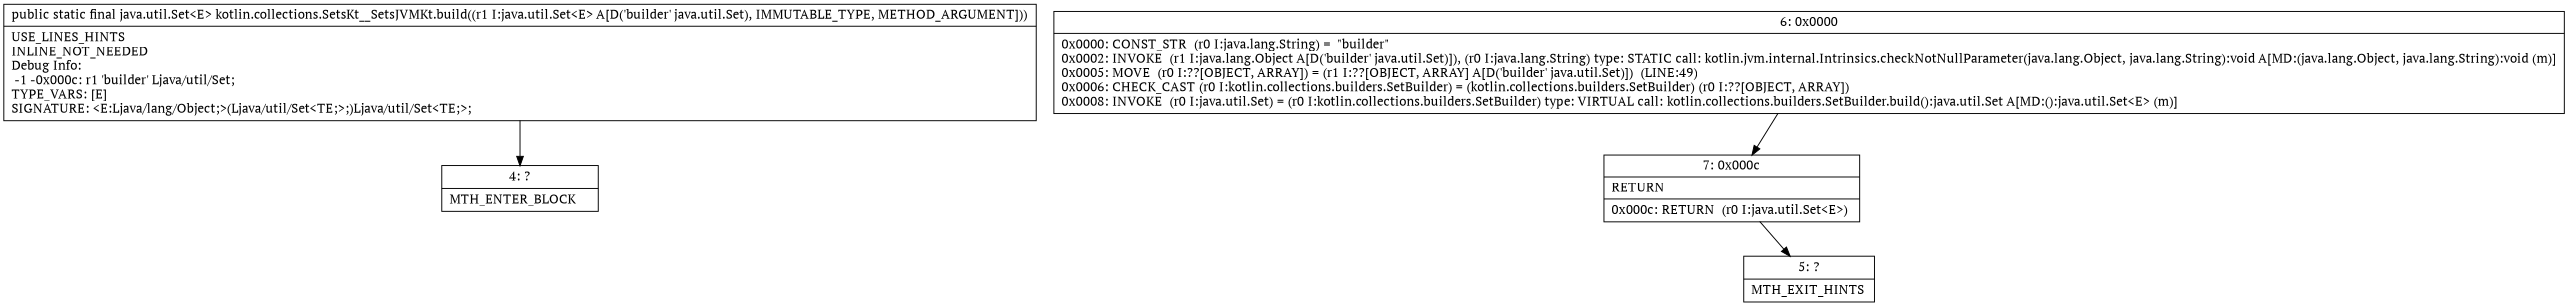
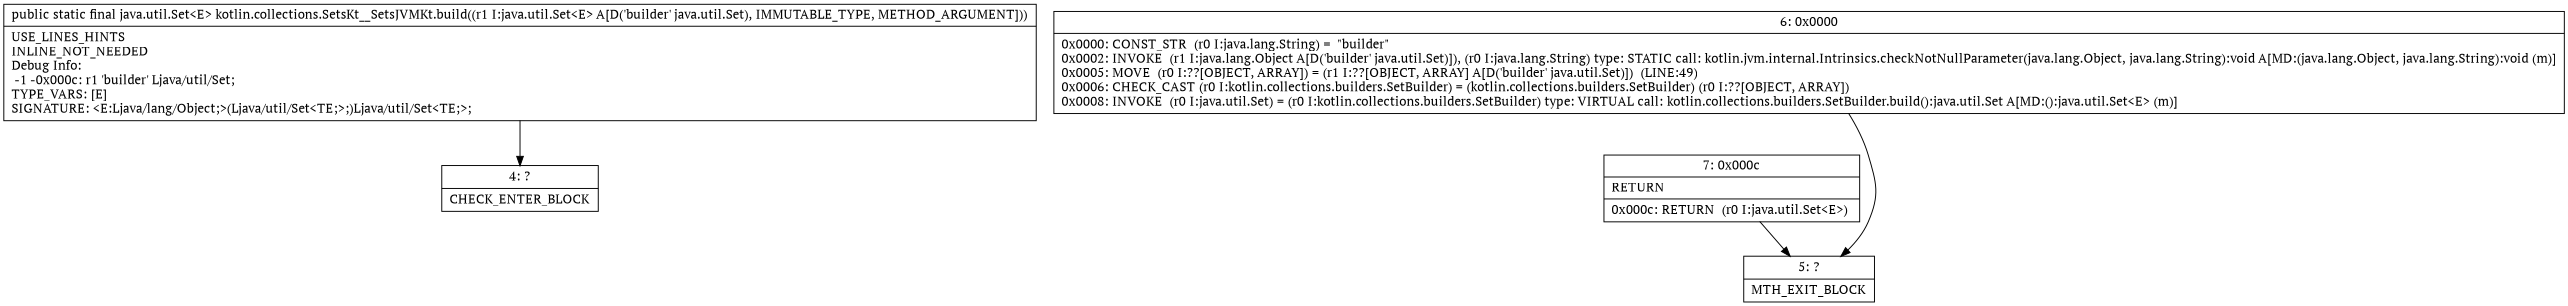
  digraph {
    fontname="PT Serif"
    node [fontname="PT Serif" shape=record]
    edge [fontname="PT Serif"]
-   n1 [label="{4\:\ ?|MTH_ENTER_BLOCK\l}"]
+   n1 [label="{4\:\ ?|CHECK_ENTER_BLOCK\l}"]
    n2 [label="{6\:\ 0x0000|0x0000: CONST_STR  (r0 I:java.lang.String) =  \"builder\" \l0x0002: INVOKE  (r1 I:java.lang.Object A[D('builder' java.util.Set)]), (r0 I:java.lang.String) type: STATIC call: kotlin.jvm.internal.Intrinsics.checkNotNullParameter(java.lang.Object, java.lang.String):void A[MD:(java.lang.Object, java.lang.String):void (m)]\l0x0005: MOVE  (r0 I:??[OBJECT, ARRAY]) = (r1 I:??[OBJECT, ARRAY] A[D('builder' java.util.Set)])  (LINE:49)\l0x0006: CHECK_CAST (r0 I:kotlin.collections.builders.SetBuilder) = (kotlin.collections.builders.SetBuilder) (r0 I:??[OBJECT, ARRAY]) \l0x0008: INVOKE  (r0 I:java.util.Set) = (r0 I:kotlin.collections.builders.SetBuilder) type: VIRTUAL call: kotlin.collections.builders.SetBuilder.build():java.util.Set A[MD:():java.util.Set\<E\> (m)]\l}"]
    n3 [label="{7\:\ 0x000c|RETURN\l|0x000c: RETURN  (r0 I:java.util.Set\<E\>) \l}"]
-   n4 [label="{5\:\ ?|MTH_EXIT_HINTS\l}"]
+   n4 [label="{5\:\ ?|MTH_EXIT_BLOCK\l}"]
    n5 [label="{public static final java.util.Set\<E\> kotlin.collections.SetsKt__SetsJVMKt.build((r1 I:java.util.Set\<E\> A[D('builder' java.util.Set), IMMUTABLE_TYPE, METHOD_ARGUMENT]))  | USE_LINES_HINTS\lINLINE_NOT_NEEDED\lDebug Info:\l  \-1 \-0x000c: r1 'builder' Ljava\/util\/Set;\lTYPE_VARS: [E]\lSIGNATURE: \<E:Ljava\/lang\/Object;\>(Ljava\/util\/Set\<TE;\>;)Ljava\/util\/Set\<TE;\>;\l}"]
-   n2 -> n3
+   n2 -> n4
    n3 -> n4
    n5 -> n1
  }
